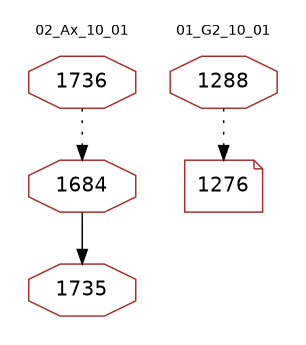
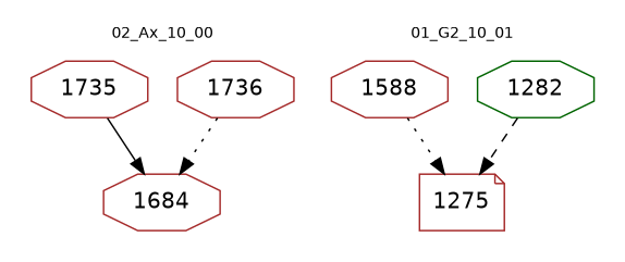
  digraph {
    fontname="DejaVu Sans"
    node [color=brown fontname="DejaVu Sans" shape=octagon]
    edge [color=black fontname="DejaVu Sans" style=dotted]
    n1 [label=1736]
    n2 [label=1684]
    n3 [label=1735]
-   n5 [label=1276 shape=note]
-   n6 [label=1288]
+   n4 [color=darkgreen label=1282]
+   n5 [label=1275 shape=note]
+   n6 [label=1588]
    subgraph cluster_1 {
      color=white
      fontsize=10
-     label="02_Ax_10_01"
+     label="02_Ax_10_00"
      n1
      n2
      n3
    }
    subgraph cluster_2 {
      color=white
      fontsize=10
      label="01_G2_10_01"
+     n4
      n5
      n6
    }
    n1 -> n2
-   n2 -> n3 [style=solid]
+   n3 -> n2 [style=solid]
+   n4 -> n5 [style=dashed]
    n6 -> n5
  }
